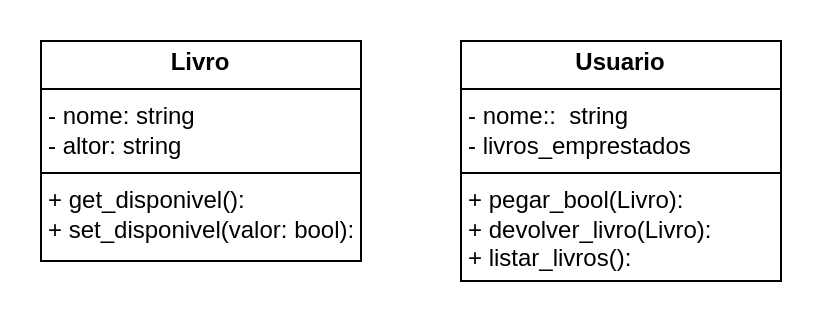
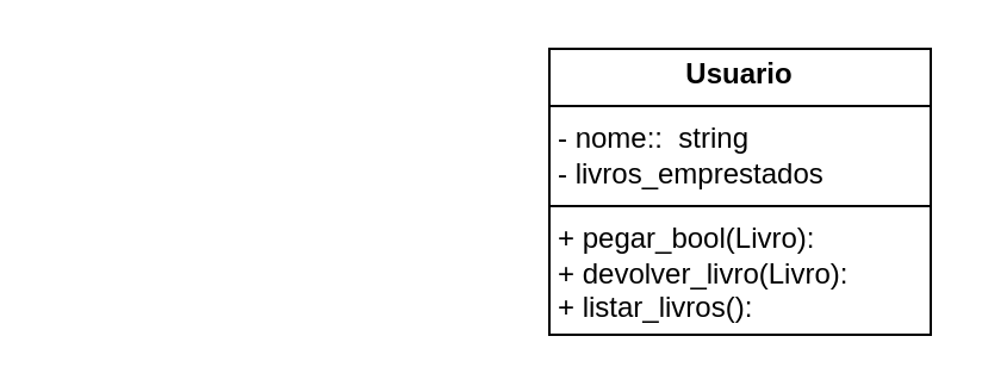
  <mxCell id="0" />
  <mxCell id="1" parent="0" />
- <mxCell id="2" value="&lt;p style=&quot;margin:0px;margin-top:4px;text-align:center;&quot;&gt;&lt;b&gt;Livro&lt;/b&gt;&lt;/p&gt;&lt;hr size=&quot;1&quot; style=&quot;border-style:solid;&quot;&gt;&lt;p style=&quot;margin:0px;margin-left:4px;&quot;&gt;- nome: string&lt;/p&gt;&lt;p style=&quot;margin:0px;margin-left:4px;&quot;&gt;- altor: string&lt;/p&gt;&lt;hr size=&quot;1&quot; style=&quot;border-style:solid;&quot;&gt;&lt;p style=&quot;margin:0px;margin-left:4px;&quot;&gt;+ get_disponivel():&amp;nbsp;&lt;/p&gt;&lt;p style=&quot;margin:0px;margin-left:4px;&quot;&gt;+ set_disponivel(valor: bool):&lt;/p&gt;" style="verticalAlign=top;align=left;overflow=fill;html=1;whiteSpace=wrap;" vertex="1" parent="1"><mxGeometry x="20" y="20" width="160" height="110" as="geometry" /></mxCell>
  <mxCell id="3" value="&lt;p style=&quot;margin:0px;margin-top:4px;text-align:center;&quot;&gt;&lt;b&gt;Usuario&lt;/b&gt;&lt;/p&gt;&lt;hr size=&quot;1&quot; style=&quot;border-style:solid;&quot;&gt;&lt;p style=&quot;margin:0px;margin-left:4px;&quot;&gt;- nome::&amp;nbsp; string&lt;/p&gt;&lt;p style=&quot;margin:0px;margin-left:4px;&quot;&gt;- livros_emprestados&lt;/p&gt;&lt;hr size=&quot;1&quot; style=&quot;border-style:solid;&quot;&gt;&lt;p style=&quot;margin:0px;margin-left:4px;&quot;&gt;+ pegar_bool(Livro):&lt;/p&gt;&lt;p style=&quot;margin:0px;margin-left:4px;&quot;&gt;+ devolver_livro(Livro):&lt;/p&gt;&lt;p style=&quot;margin:0px;margin-left:4px;&quot;&gt;+ listar_livros():&lt;/p&gt;" style="verticalAlign=top;align=left;overflow=fill;html=1;whiteSpace=wrap;" vertex="1" parent="1"><mxGeometry x="230" y="20" width="160" height="120" as="geometry" /></mxCell>
